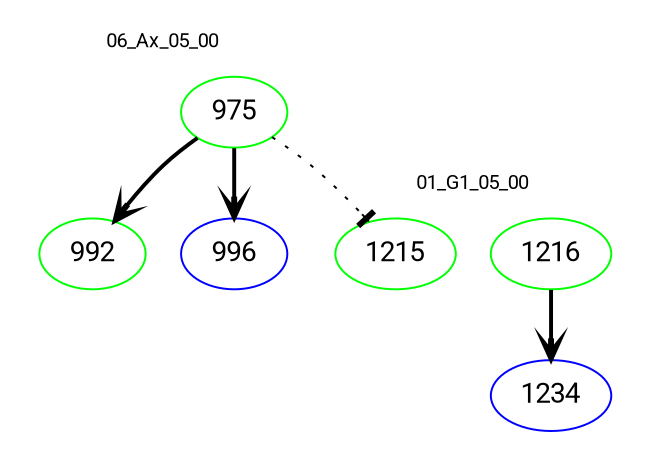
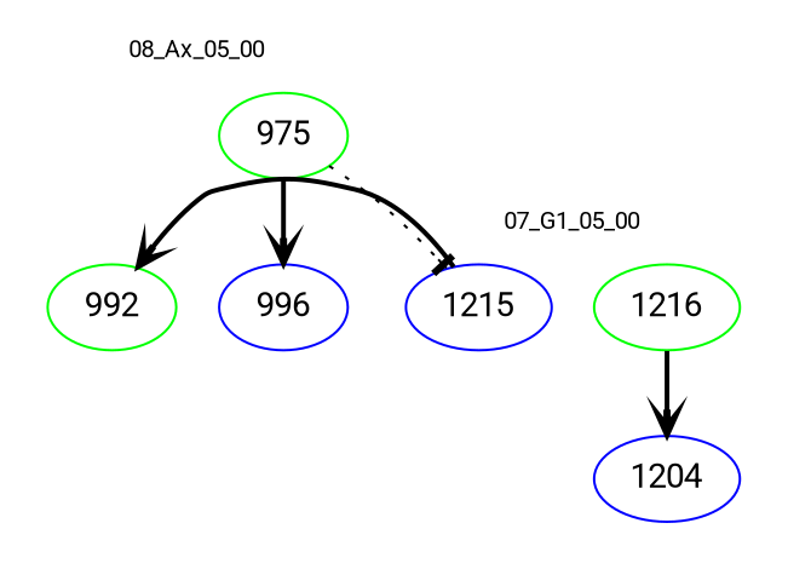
  digraph {
    fontname=Roboto
    node [color=green fontname=Roboto]
    edge [arrowhead=vee color=black fontname=Roboto style=bold]
    n1 [label=975]
    n2 [label=992]
    n3 [color=blue label=996]
    n4 [label=1216]
-   n5 [color=blue label=1234]
-   n6 [label=1215]
+   n5 [color=blue label=1204]
+   n6 [color=blue label=1215]
    subgraph cluster_1 {
      color=white
      fontsize=10
-     label="06_Ax_05_00"
+     label="08_Ax_05_00"
      n1
      n2
      n3
    }
    subgraph cluster_2 {
      color=white
      fontsize=10
-     label="01_G1_05_00"
+     label="07_G1_05_00"
      n4
      n5
      n6
    }
-   n1 -> n2
+   n6 -> n2
    n1 -> n3
    n1 -> n6 [arrowhead=tee style=dotted]
    n4 -> n5
  }
